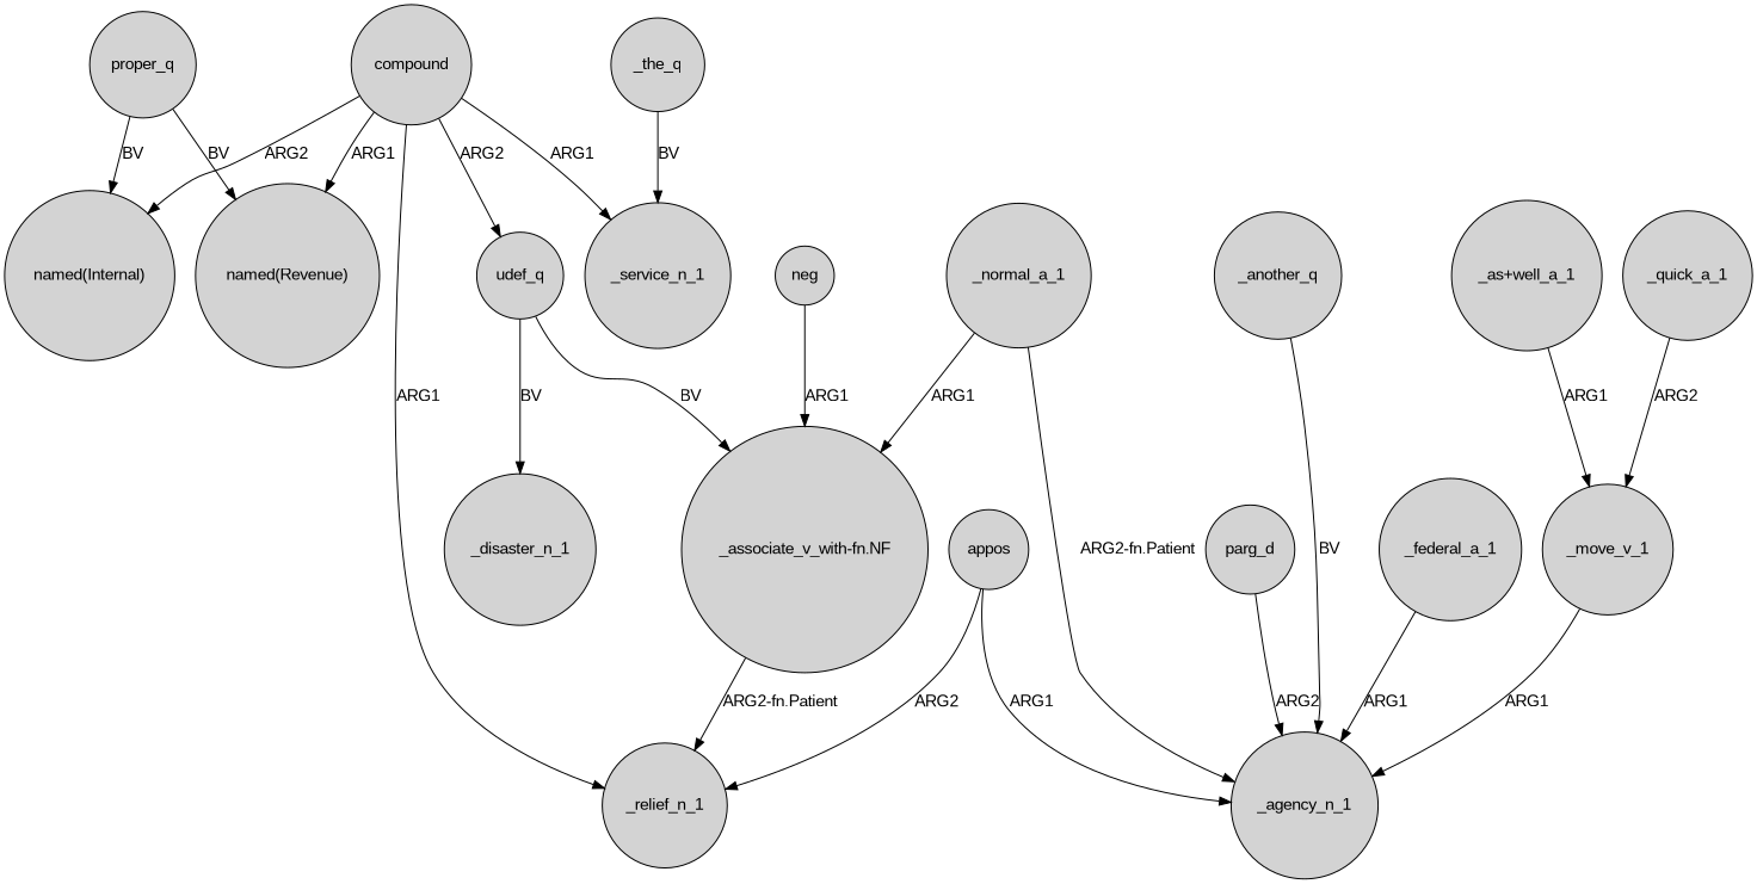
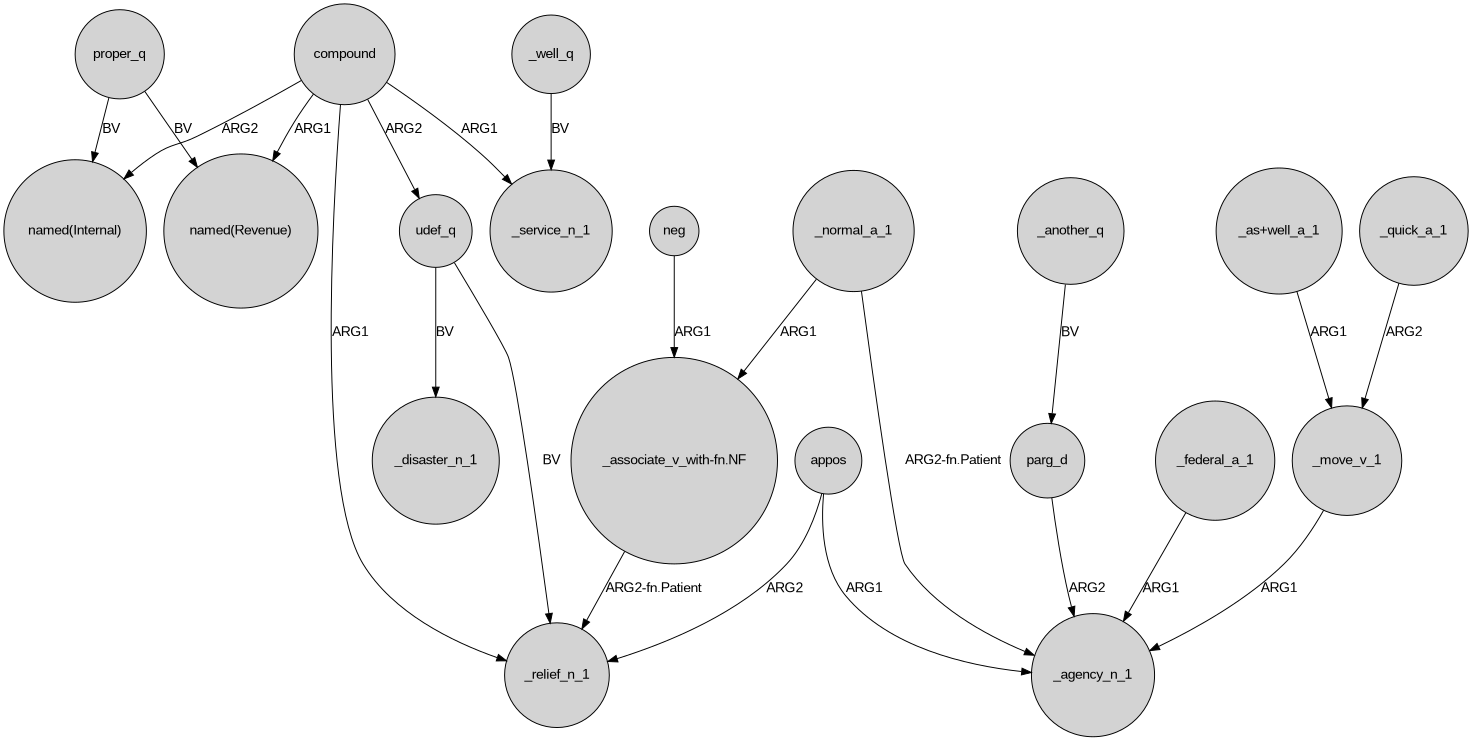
  digraph {
    fontname="Liberation Sans"
    node [fontname="Liberation Sans" shape=circle style=filled]
    edge [fontname="Liberation Sans"]
    udef_q
    _disaster_n_1
    _relief_n_1
    parg_d
    _agency_n_1
    "_associate_v_with-fn.NF"
    compound
    "named(Revenue)"
    _service_n_1
    "named(Internal)"
-   _the_q
+   _the_q [label=_well_q]
    _move_v_1
    _normal_a_1
    proper_q
    "_as+well_a_1"
    _another_q
    appos
    neg
    _federal_a_1
    _quick_a_1
    udef_q -> _disaster_n_1 [label=BV]
-   udef_q -> "_associate_v_with-fn.NF" [label=BV]
+   udef_q -> _relief_n_1 [label=BV]
    parg_d -> _agency_n_1 [label=ARG2]
    "_associate_v_with-fn.NF" -> _relief_n_1 [label="ARG2-fn.Patient"]
    compound -> udef_q [label=ARG2]
    compound -> _relief_n_1 [label=ARG1]
    compound -> "named(Revenue)" [label=ARG1]
    compound -> _service_n_1 [label=ARG1]
    compound -> "named(Internal)" [label=ARG2]
    _the_q -> _service_n_1 [label=BV]
    _move_v_1 -> _agency_n_1 [label=ARG1]
    _normal_a_1 -> _agency_n_1 [label="ARG2-fn.Patient"]
    _normal_a_1 -> "_associate_v_with-fn.NF" [label=ARG1]
    proper_q -> "named(Revenue)" [label=BV]
    proper_q -> "named(Internal)" [label=BV]
    "_as+well_a_1" -> _move_v_1 [label=ARG1]
-   _another_q -> _agency_n_1 [label=BV]
+   _another_q -> parg_d [label=BV]
    appos -> _relief_n_1 [label=ARG2]
    appos -> _agency_n_1 [label=ARG1]
    neg -> "_associate_v_with-fn.NF" [label=ARG1]
    _federal_a_1 -> _agency_n_1 [label=ARG1]
    _quick_a_1 -> _move_v_1 [label=ARG2]
  }
